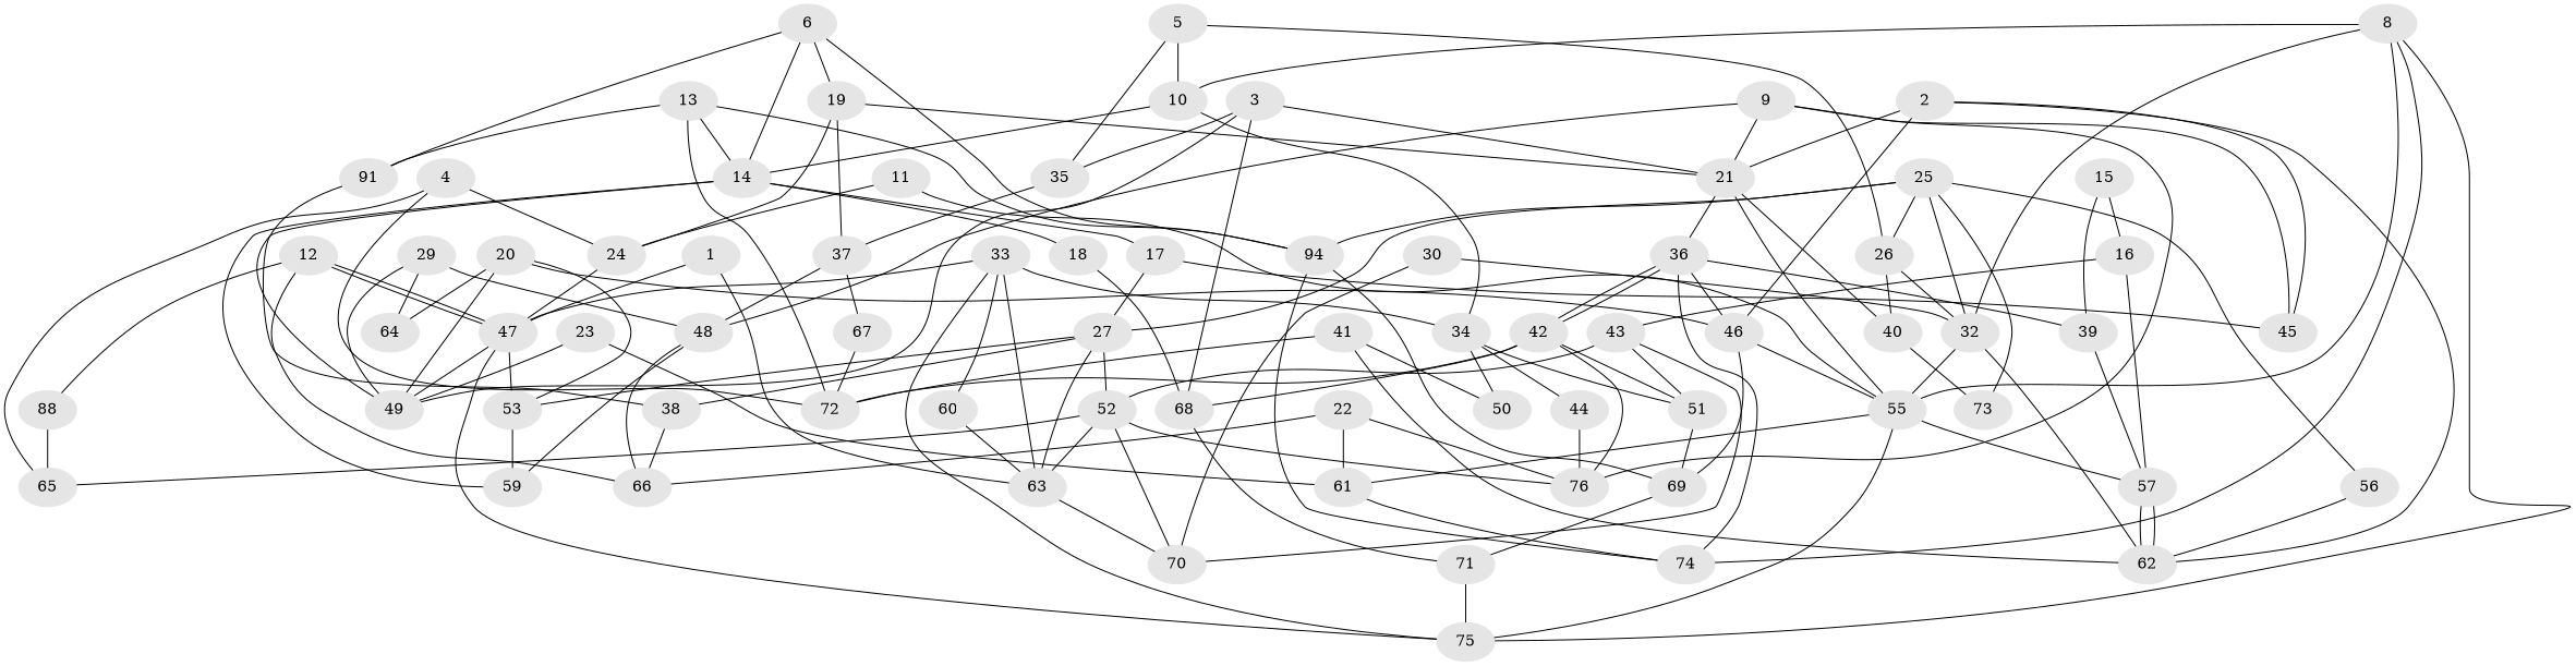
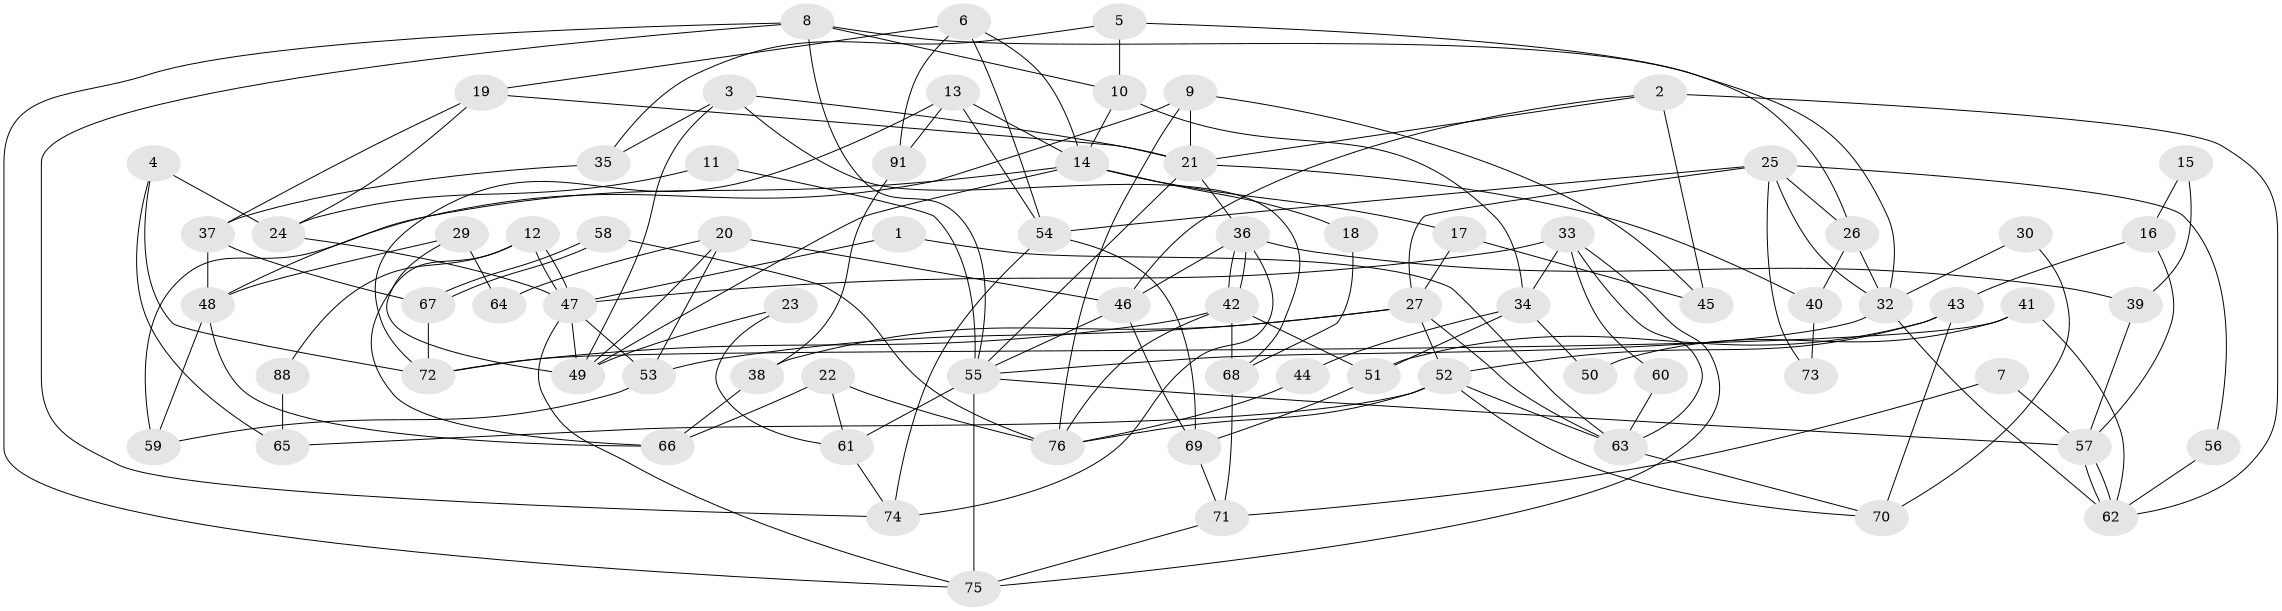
  graph {
    node [color=gray90 style=filled]
    1
    47
    63
    49
    75
    53
    70
    2
    21
    45
    46
    62
    55
    36
    40
    69
    3
    35
    68
    37
    71
    4
    24
    65
    72
    5
    10
    26
    14
    34
    32
    6
    19
    n34 [label=91]
-   54 [label=94]
+   54
    17
    18
    59
    38
    74
+   7
    57
    8
    61
    9
    48
    76
    66
    44
    50
    51
    11
    12
    n54 [label=88]
    13
    27
    15
    16
    39
    43
    52
    67
    20
    64
    42
    73
    22
    23
    25
    56
    29
    30
    33
    60
    41
+   58
    1 -- 47
    1 -- 63
    47 -- 49
    47 -- 75
    47 -- 53
    63 -- 70
    53 -- 59
    2 -- 21
    2 -- 45
    2 -- 46
    2 -- 62
    21 -- 55
    21 -- 36
    21 -- 40
    46 -- 55
    46 -- 69
    55 -- 75
    55 -- 57
    55 -- 61
    36 -- 46
    36 -- 74
    36 -- 39
    36 -- 42
    36 -- 42
    40 -- 73
    69 -- 71
    3 -- 49
    3 -- 21
    3 -- 35
    3 -- 68
    35 -- 37
    68 -- 71
    37 -- 48
    37 -- 67
    71 -- 75
    4 -- 24
    4 -- 65
    4 -- 72
    24 -- 47
    5 -- 35
    5 -- 10
    5 -- 26
    10 -- 14
    10 -- 34
    26 -- 40
    26 -- 32
    14 -- 49
    14 -- 17
    14 -- 18
    14 -- 59
    34 -- 44
    34 -- 50
    34 -- 51
    32 -- 62
    32 -- 55
    6 -- 14
    6 -- 19
    6 -- n34
    6 -- 54
    19 -- 21
    19 -- 37
    19 -- 24
    n34 -- 38
    54 -- 69
    54 -- 74
    17 -- 45
    17 -- 27
    18 -- 68
    38 -- 66
+   7 -- 71
+   7 -- 57
    57 -- 62
    57 -- 62
    8 -- 75
    8 -- 55
    8 -- 10
    8 -- 32
    8 -- 74
    61 -- 74
    9 -- 21
    9 -- 45
    9 -- 48
    9 -- 76
    48 -- 59
    48 -- 66
    44 -- 76
    51 -- 69
    11 -- 55
    11 -- 24
    12 -- 47
    12 -- 47
    12 -- 66
    12 -- n54
    n54 -- 65
    13 -- 72
    13 -- 14
    13 -- n34
    13 -- 54
    27 -- 63
    27 -- 53
    27 -- 38
    27 -- 52
    15 -- 16
    15 -- 39
    16 -- 57
    16 -- 43
    39 -- 57
    43 -- 70
    43 -- 51
    43 -- 52
    52 -- 63
    52 -- 70
    52 -- 65
    52 -- 76
    67 -- 72
    20 -- 49
    20 -- 53
    20 -- 46
    20 -- 64
    42 -- 68
    42 -- 72
    42 -- 76
    42 -- 51
    22 -- 61
    22 -- 76
    22 -- 66
    23 -- 49
    23 -- 61
    25 -- 26
    25 -- 32
    25 -- 54
    25 -- 27
    25 -- 73
    25 -- 56
    56 -- 62
    29 -- 49
    29 -- 48
    29 -- 64
    30 -- 70
    30 -- 32
    33 -- 47
    33 -- 63
    33 -- 75
    33 -- 34
    33 -- 60
    60 -- 63
    41 -- 62
    41 -- 72
    41 -- 50
+   58 -- 76
+   58 -- 67
+   58 -- 67
  }
